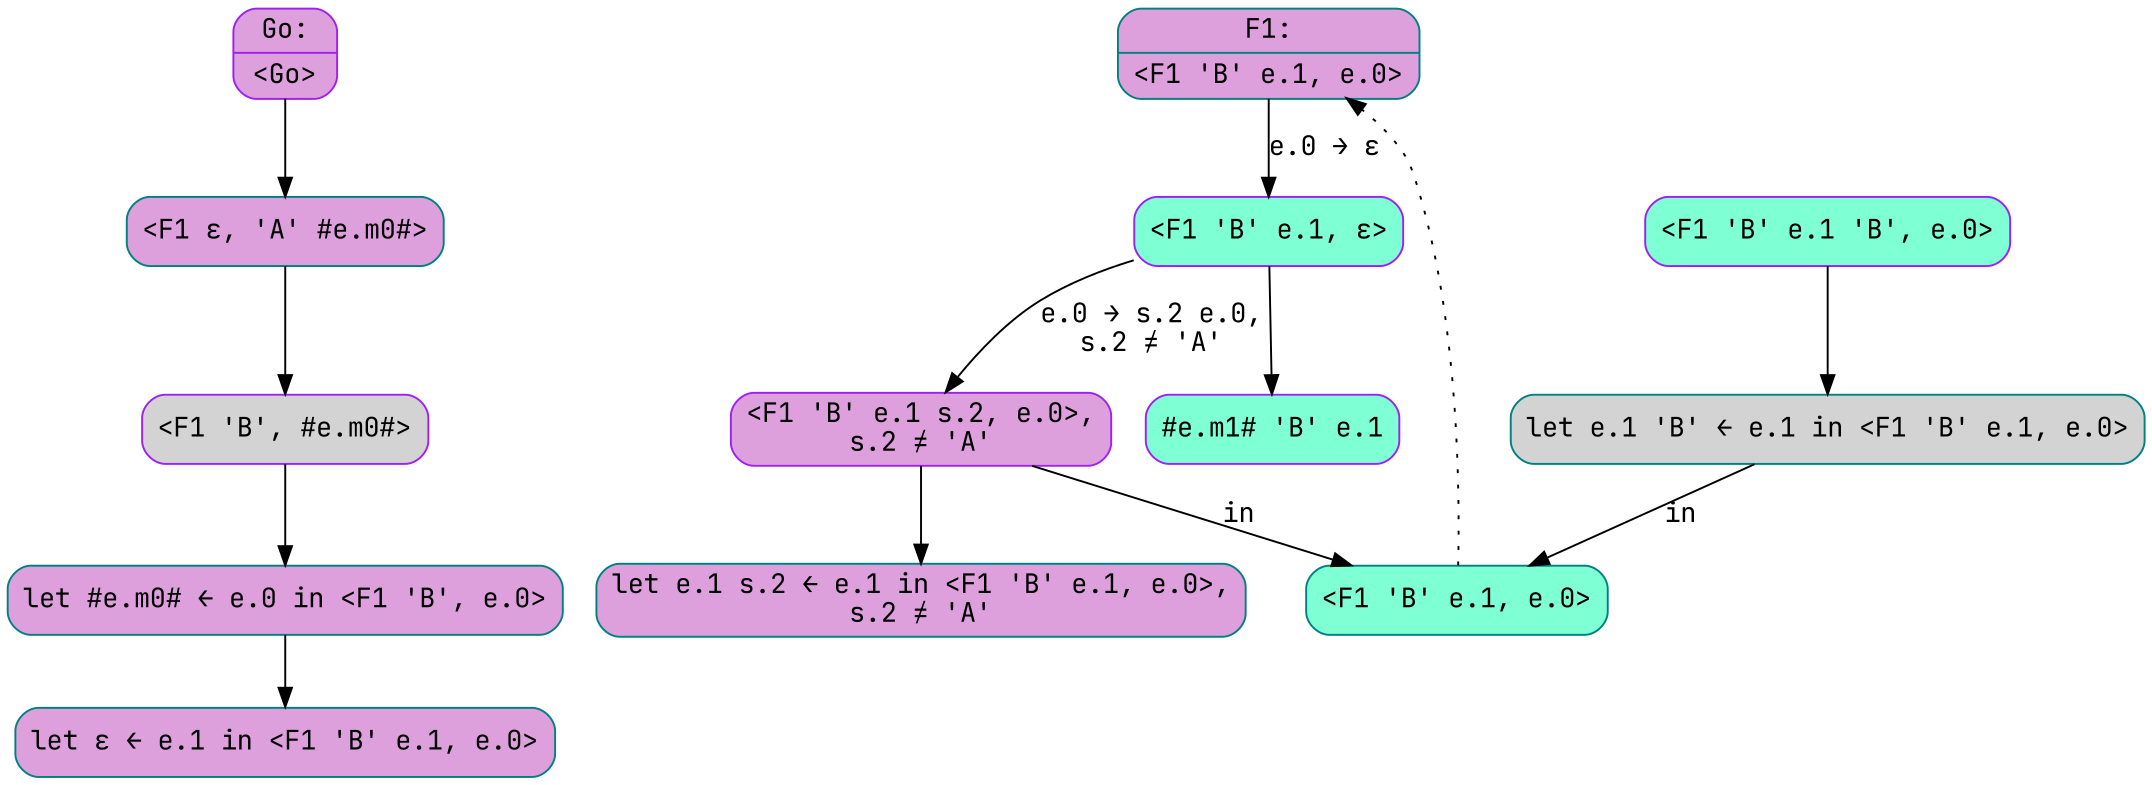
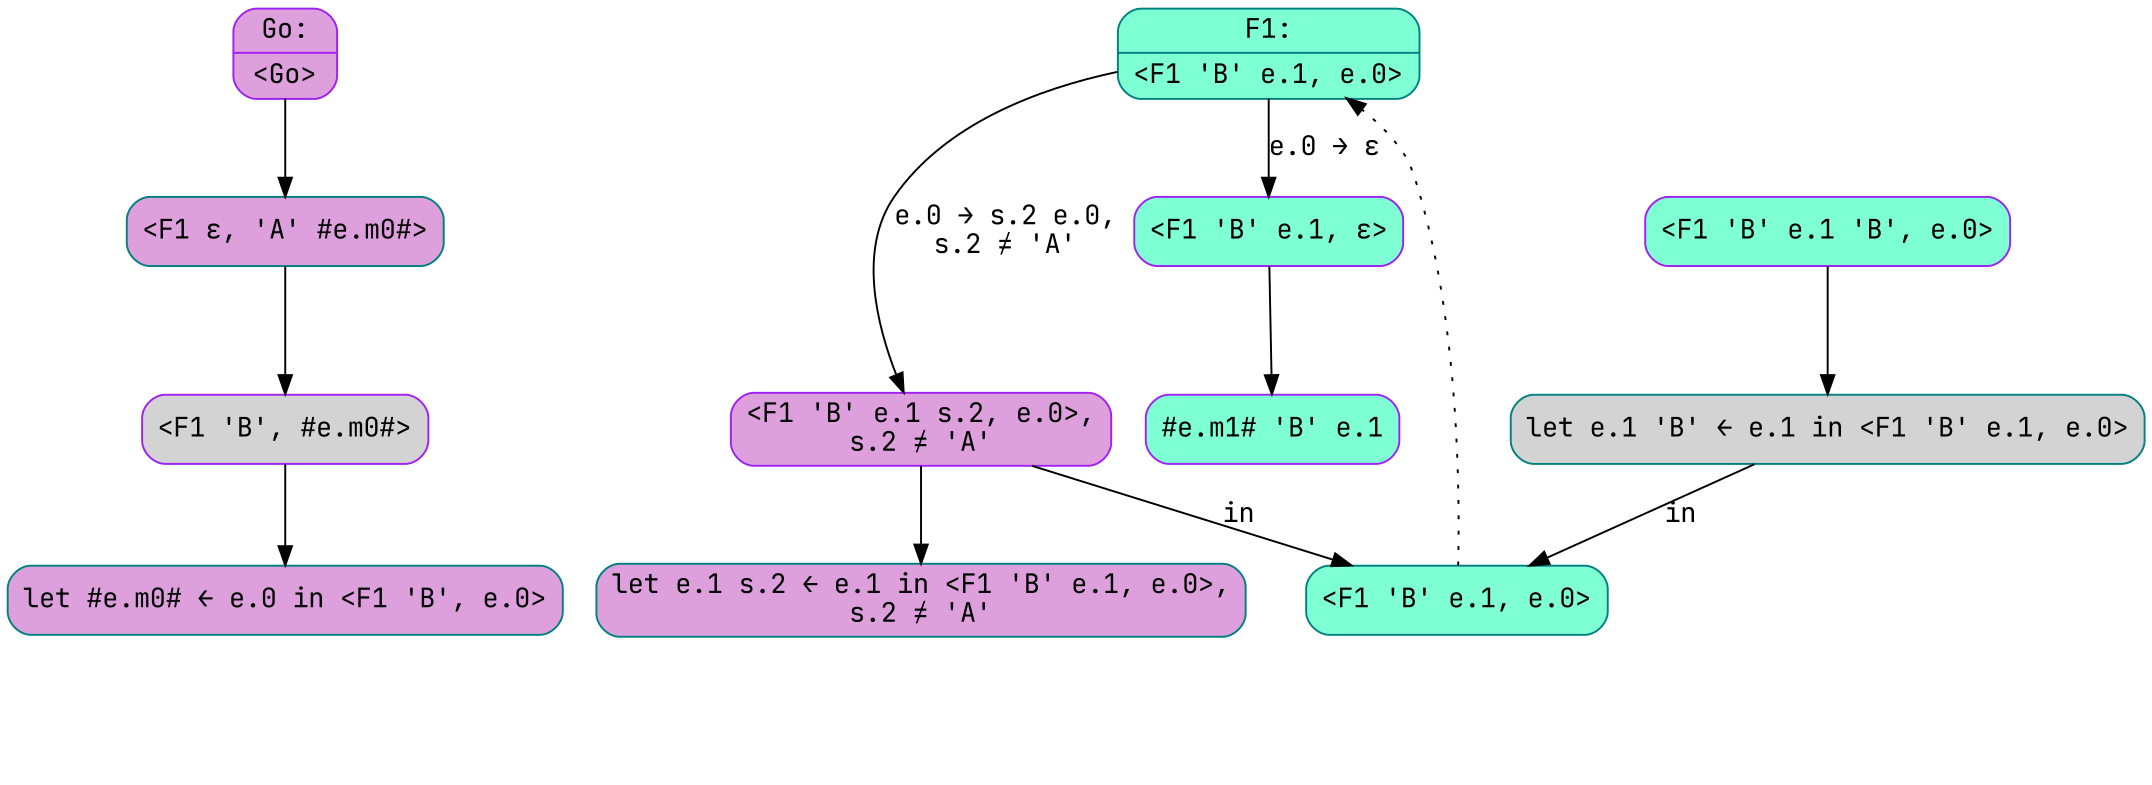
  digraph {
    fontname="JetBrains Mono"
    node [color=teal fillcolor=plum fontname="JetBrains Mono" shape=box style="rounded,filled"]
    edge [fontname="JetBrains Mono"]
    n1 [color=purple label="{Go:|\<Go\>}" shape=record]
    n2 [label="<F1 ε, 'A' #e.m0#>"]
    n3 [color=purple fillcolor=lightgrey label="<F1 'B', #e.m0#>"]
    n4 [label="let #e.m0# ← e.0 in <F1 'B', e.0>"]
-   n5 [label="let ε ← e.1 in <F1 'B' e.1, e.0>"]
-   n6 [label="{F1:|\<F1 'B' e.1, e.0\>}" shape=record]
+   n6 [fillcolor=aquamarine label="{F1:|\<F1 'B' e.1, e.0\>}" shape=record]
    n7 [color=purple label="<F1 'B' e.1 s.2, e.0>,\ns.2 ≠ 'A'"]
    n8 [color=purple fillcolor=aquamarine label="<F1 'B' e.1, ε>"]
    n9 [color=purple fillcolor=aquamarine label="<F1 'B' e.1 'B', e.0>"]
    n10 [fillcolor=lightgrey label="let e.1 'B' ← e.1 in <F1 'B' e.1, e.0>"]
    n11 [fillcolor=aquamarine label="<F1 'B' e.1, e.0>"]
    n12 [label="let e.1 s.2 ← e.1 in <F1 'B' e.1, e.0>,\ns.2 ≠ 'A'"]
    n13 [color=purple fillcolor=aquamarine label="#e.m1# 'B' e.1"]
    n1 -> n2
    n2 -> n3
    n3 -> n4
-   n4 -> n5
-   n8 -> n7 [label="e.0 → s.2 e.0,\ns.2 ≠ 'A'"]
+   n6 -> n7 [label="e.0 → s.2 e.0,\ns.2 ≠ 'A'"]
    n6 -> n8 [label="e.0 → ε"]
    n7 -> n11 [label=in]
    n7 -> n12
    n8 -> n13
    n9 -> n10
    n10 -> n11 [label=in]
    n11 -> n6 [style=dotted]
  }
